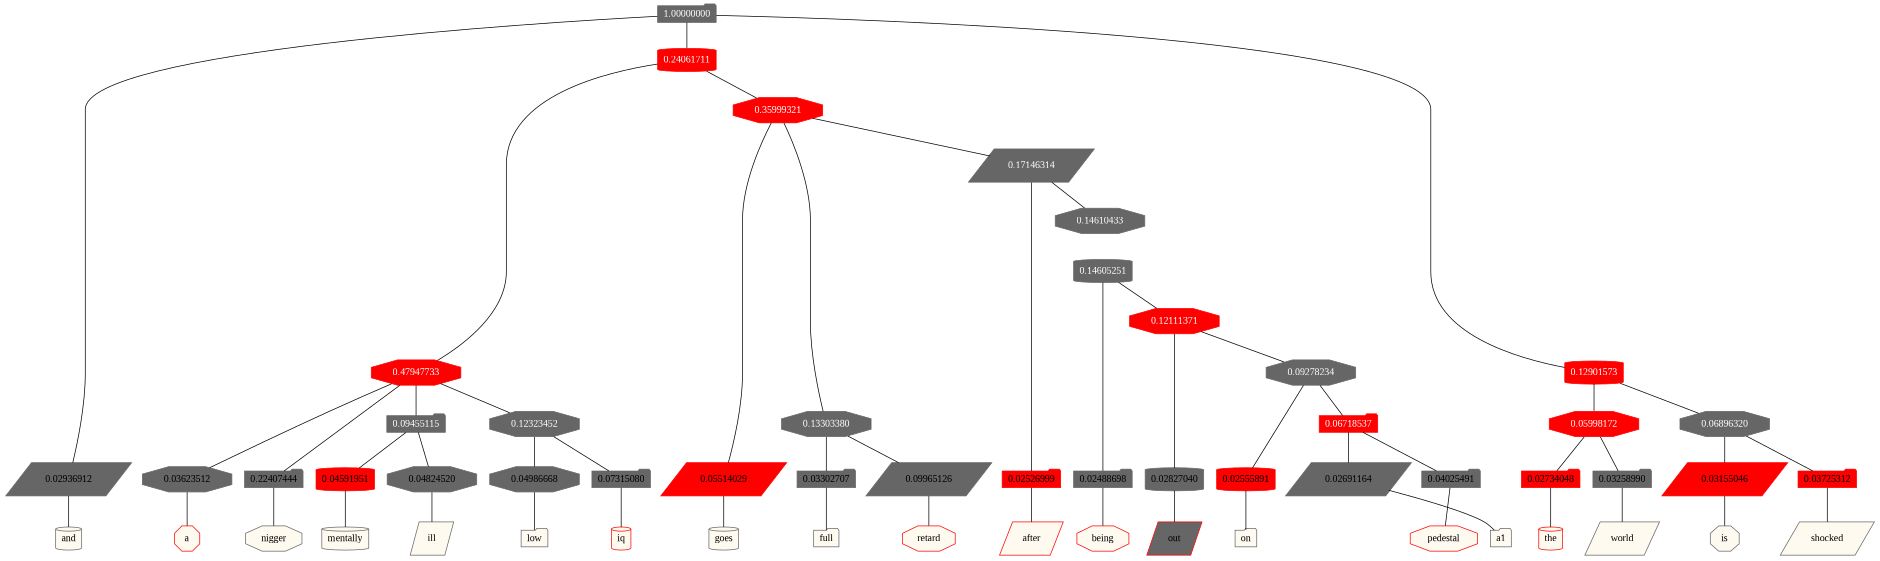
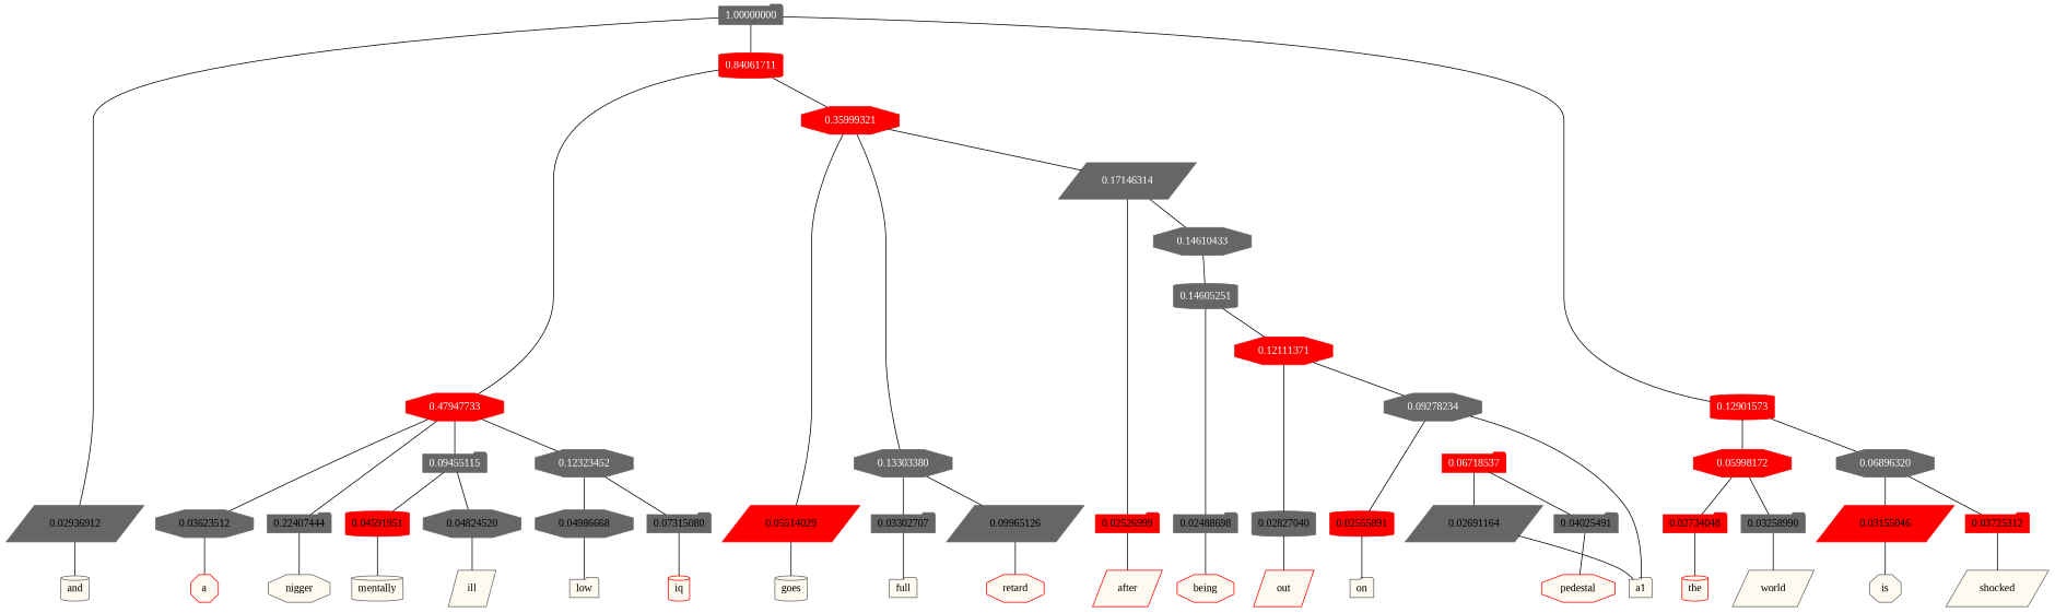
  graph {
    fontname="Liberation Serif"
    node [color=gray40 fontname="Liberation Serif" format=png nodesep=0.001 ordering=out overlap_scaling=0.01 ranksep=0.001 shape=octagon style=filled]
    edge [fontname="Liberation Serif"]
    n1 [color=red fillcolor=floralwhite height=0.15 label=a style="filled,solid" width=0.15]
    n2 [fillcolor=floralwhite height=0.15 label=mentally shape=cylinder style="filled,solid" width=0.15]
    n3 [fillcolor=floralwhite height=0.15 label=ill shape=parallelogram style="filled,solid" width=0.15]
    n4 [fillcolor=floralwhite height=0.15 label=low shape=folder style="filled,solid" width=0.15]
    n5 [color=red fillcolor=floralwhite height=0.15 label=iq shape=cylinder style="filled,solid" width=0.15]
    n6 [fillcolor=floralwhite height=0.15 label=nigger style="filled,solid" width=0.15]
    n7 [fillcolor=floralwhite height=0.15 label=goes shape=cylinder style="filled,solid" width=0.15]
    n8 [fillcolor=floralwhite height=0.15 label=full shape=folder style="filled,solid" width=0.15]
    n9 [color=red fillcolor=floralwhite height=0.15 label=retard style="filled,solid" width=0.15]
    n10 [color=red fillcolor=floralwhite height=0.15 label=after shape=parallelogram style="filled,solid" width=0.15]
    n11 [color=red fillcolor=floralwhite height=0.15 label=being style="filled,solid" width=0.15]
-   n12 [color=red fillcolor=gray40 height=0.15 label=out shape=parallelogram style="filled,solid" width=0.15]
+   n12 [color=red fillcolor=floralwhite height=0.15 label=out shape=parallelogram style="filled,solid" width=0.15]
    n13 [fillcolor=floralwhite height=0.15 label=on shape=folder style="filled,solid" width=0.15]
    n14 [fillcolor=floralwhite height=0.15 label=a1 shape=folder style="filled,solid" width=0.15]
    n15 [color=red fillcolor=floralwhite height=0.15 label=pedestal style="filled,solid" width=0.15]
    n16 [fillcolor=floralwhite height=0.15 label=and shape=cylinder style="filled,solid" width=0.15]
    n17 [color=red fillcolor=floralwhite height=0.15 label=the shape=cylinder style="filled,solid" width=0.15]
    n18 [fillcolor=floralwhite height=0.15 label=world shape=parallelogram style="filled,solid" width=0.15]
    n19 [fillcolor=floralwhite height=0.15 label=is style="filled,solid" width=0.15]
    n20 [fillcolor=floralwhite height=0.15 label=shocked shape=parallelogram style="filled,solid" width=0.15]
    n21 [fontcolor=black height=0.15 label=0.03623512 width=0.15]
    n22 [color=red fontcolor=black height=0.15 label=0.04591951 shape=cylinder width=0.15]
    n23 [fontcolor=black height=0.15 label=0.04824520 width=0.15]
    n24 [fontcolor=black height=0.15 label=0.04986668 width=0.15]
    n25 [fontcolor=black height=0.15 label=0.07315080 shape=folder width=0.15]
    n26 [fontcolor=black height=0.15 label=0.22407444 shape=folder width=0.15]
    n27 [color=red fontcolor=black height=0.15 label=0.05514029 shape=parallelogram width=0.15]
    n28 [fontcolor=black height=0.15 label=0.03302707 shape=folder width=0.15]
    n29 [fontcolor=black height=0.15 label=0.09965126 shape=parallelogram width=0.15]
    n30 [color=red fontcolor=black height=0.15 label=0.02526999 shape=folder width=0.15]
    n31 [fontcolor=black height=0.15 label=0.02488698 shape=folder width=0.15]
    n32 [fontcolor=black height=0.15 label=0.02827040 shape=cylinder width=0.15]
    n33 [color=red fontcolor=black height=0.15 label=0.02555891 shape=cylinder width=0.15]
    n34 [fontcolor=black height=0.15 label=0.02691164 shape=parallelogram width=0.15]
    n35 [fontcolor=black height=0.15 label=0.04025491 shape=folder width=0.15]
    n36 [fontcolor=black height=0.15 label=0.02936912 shape=parallelogram width=0.15]
    n37 [color=red fontcolor=black height=0.15 label=0.02734048 shape=folder width=0.15]
    n38 [fontcolor=black height=0.15 label=0.03258990 shape=folder width=0.15]
    n39 [color=red fontcolor=black height=0.15 label=0.03155046 shape=parallelogram width=0.15]
    n40 [color=red fontcolor=black height=0.15 label=0.03725312 shape=folder width=0.15]
    n41 [fontcolor=grey99 height=0.15 label=1.00000000 shape=folder width=0.15]
-   n42 [color=red fontcolor=grey99 height=0.15 label=0.24061711 shape=cylinder width=0.15]
+   n42 [color=red fontcolor=grey99 height=0.15 label=0.84061711 shape=cylinder width=0.15]
    n43 [color=red fontcolor=grey99 height=0.15 label=0.12901573 shape=cylinder width=0.15]
    n44 [color=red fontcolor=grey99 height=0.15 label=0.47947733 width=0.15]
    n45 [color=red fontcolor=grey99 height=0.15 label=0.35999321 width=0.15]
    n46 [color=red fontcolor=grey99 height=0.15 label=0.05998172 width=0.15]
    n47 [fontcolor=grey99 height=0.15 label=0.06896320 width=0.15]
    n48 [fontcolor=grey99 height=0.15 label=0.09455115 shape=folder width=0.15]
    n49 [fontcolor=grey99 height=0.15 label=0.12323452 width=0.15]
    n50 [fontcolor=grey99 height=0.15 label=0.13303380 width=0.15]
    n51 [fontcolor=grey99 height=0.15 label=0.17146314 shape=parallelogram width=0.15]
    n52 [fontcolor=grey99 height=0.15 label=0.14610433 width=0.15]
    n53 [fontcolor=grey99 height=0.15 label=0.14605251 shape=cylinder width=0.15]
    n54 [color=red fontcolor=grey99 height=0.15 label=0.12111371 width=0.15]
    n55 [fontcolor=grey99 height=0.15 label=0.09278234 width=0.15]
    n56 [color=red fontcolor=grey99 height=0.15 label=0.06718537 shape=folder width=0.15]
    subgraph sub_1 {
      rank=same
      n1
      n2
      n3
      n4
      n5
      n6
      n7
      n8
      n9
      n10
      n11
      n12
      n13
      n14
      n15
      n16
      n17
      n18
      n19
      n20
    }
    subgraph sub_2 {
      rank=same
      n21
      n22
      n23
      n24
      n25
      n26
      n27
      n28
      n29
      n30
      n31
      n32
      n33
      n34
      n35
      n36
      n37
      n38
      n39
      n40
    }
    n21 -- n1
    n22 -- n2
    n23 -- n3
    n24 -- n4
    n25 -- n5
    n26 -- n6
    n27 -- n7
    n28 -- n8
    n29 -- n9
    n30 -- n10
    n31 -- n11
    n32 -- n12
    n33 -- n13
    n34 -- n14
    n35 -- n15
    n36 -- n16
    n37 -- n17
    n38 -- n18
    n39 -- n19
    n40 -- n20
    n41 -- n36
    n41 -- n42
    n41 -- n43
    n42 -- n44
    n42 -- n45
    n43 -- n46
    n43 -- n47
    n44 -- n21
    n44 -- n26
    n44 -- n48
    n44 -- n49
    n45 -- n27
    n45 -- n50
    n45 -- n51
    n46 -- n37
    n46 -- n38
    n47 -- n39
    n47 -- n40
    n48 -- n22
    n48 -- n23
    n49 -- n24
    n49 -- n25
    n50 -- n28
    n50 -- n29
    n51 -- n30
    n51 -- n52
+   n52 -- n53
    n53 -- n31
    n53 -- n54
    n54 -- n32
    n54 -- n55
    n55 -- n33
-   n55 -- n56
+   n55 -- n14
    n56 -- n34
    n56 -- n35
  }
